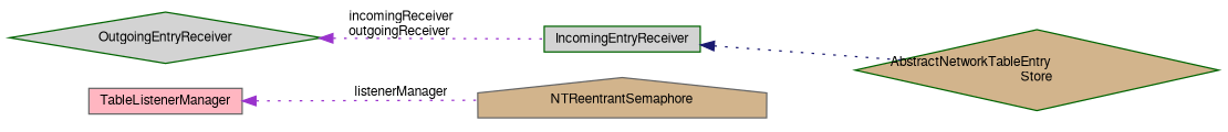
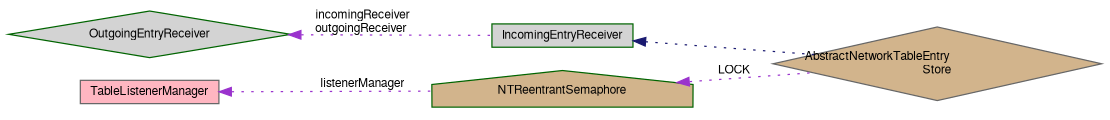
  digraph {
    rankdir=LR
    node [color=gray40 fillcolor=tan fontname=FreeSans fontsize=10 shape=diamond style=filled]
    edge [color=darkorchid3 dir=back fontname=FreeSans fontsize=10 labelfontname=FreeSans labelfontsize=10 style=dotted]
-   n1 [color=darkgreen fontcolor=black height=0.2 label="AbstractNetworkTableEntry\lStore" width=0.4]
+   n1 [fontcolor=black height=0.2 label="AbstractNetworkTableEntry\lStore" width=0.4]
    n2 [color=darkgreen fillcolor=lightgrey height=0.2 label=IncomingEntryReceiver shape=box width=0.4]
    n3 [fillcolor=lightpink height=0.2 label=TableListenerManager shape=box width=0.4]
-   n4 [height=0.2 label=NTReentrantSemaphore shape=house width=0.4]
+   n4 [color=darkgreen height=0.2 label=NTReentrantSemaphore shape=house width=0.4]
    n5 [color=darkgreen fillcolor=lightgrey height=0.2 label=OutgoingEntryReceiver width=0.4]
    n2 -> n1 [color=midnightblue]
    n3 -> n4 [label=" listenerManager"]
+   n4 -> n1 [label=" LOCK"]
    n5 -> n2 [label=" incomingReceiver\noutgoingReceiver"]
  }
